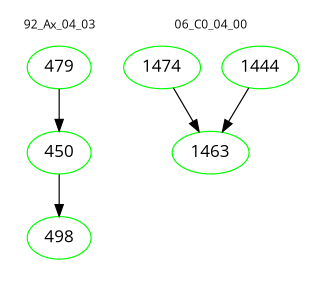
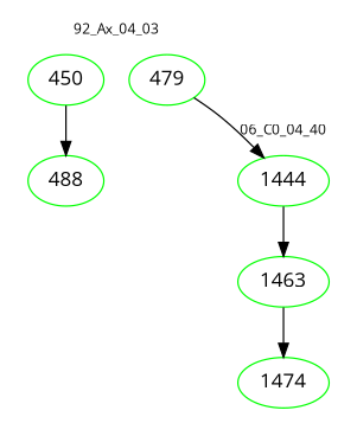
  digraph {
    fontname="Open Sans"
    node [color=green fontname="Open Sans"]
    edge [color=black fontname="Open Sans"]
    n1 [label=479]
    n2 [label=450]
-   n3 [label=498]
+   n3 [label=488]
    n4 [label=1444]
    n5 [label=1463]
    n6 [label=1474]
    subgraph cluster_1 {
      color=white
      fontsize=10
      label="92_Ax_04_03"
      n1
      n2
      n3
    }
    subgraph cluster_2 {
      color=white
      fontsize=10
-     label="06_C0_04_00"
+     label="06_C0_04_40"
      n4
      n5
      n6
    }
-   n1 -> n2
+   n1 -> n4
    n2 -> n3
    n4 -> n5
-   n6 -> n5
+   n5 -> n6
  }
